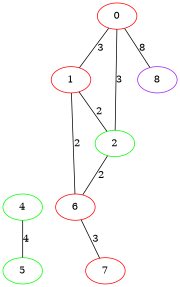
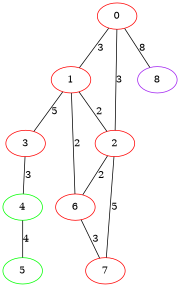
  graph {
    node [color=red weight=1]
    0
    1
-   2 [color=green]
+   2
    8 [color=purple weight=4]
+   3
    6
    7
    4 [color=green weight=2]
    5 [color=green weight=2]
    0 -- 1 [label=3]
    0 -- 2 [label=3]
    0 -- 8 [label=8]
    1 -- 2 [label=2]
+   1 -- 3 [label=5]
    1 -- 6 [label=2]
    2 -- 6 [label=2]
+   2 -- 7 [label=5]
+   3 -- 4 [label=3]
    6 -- 7 [label=3]
    4 -- 5 [label=4]
  }
